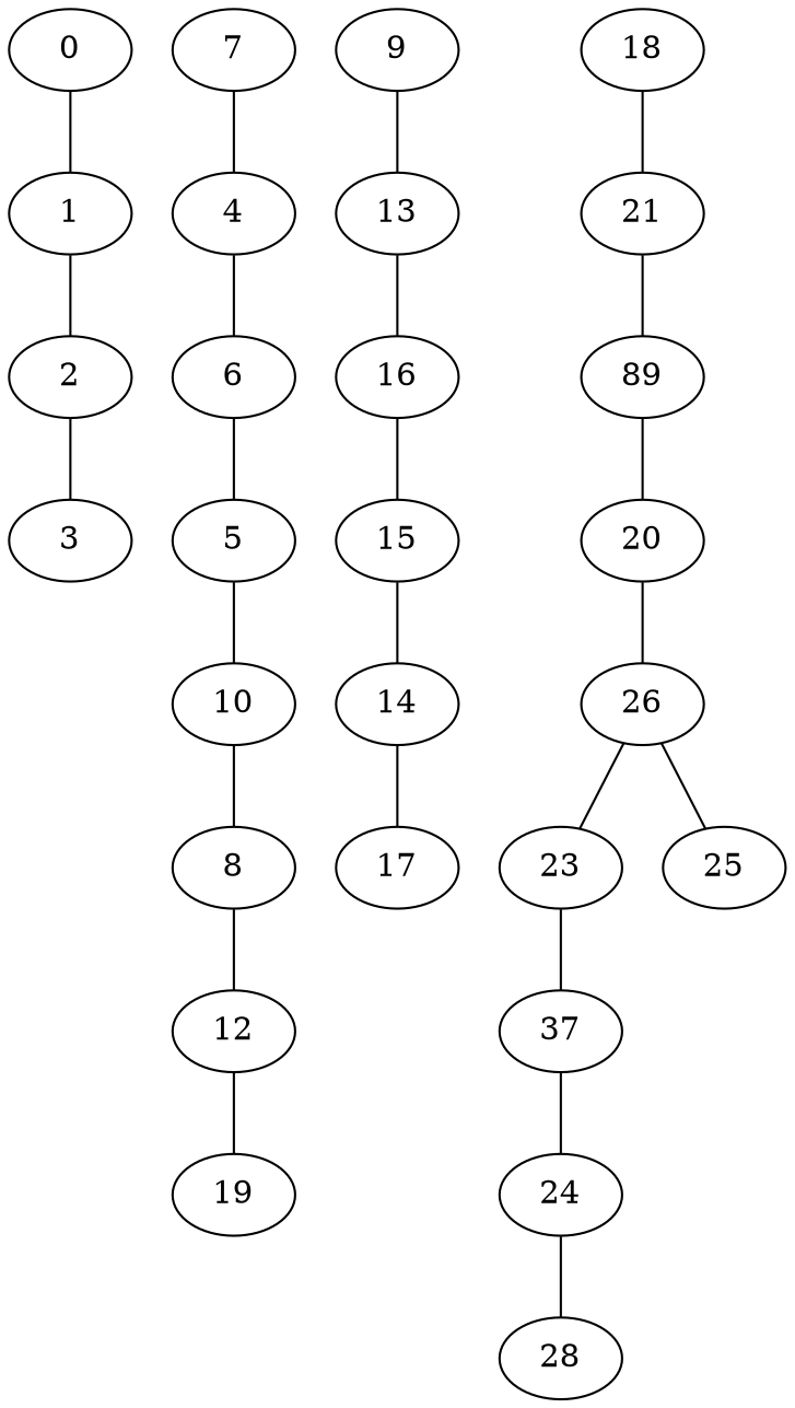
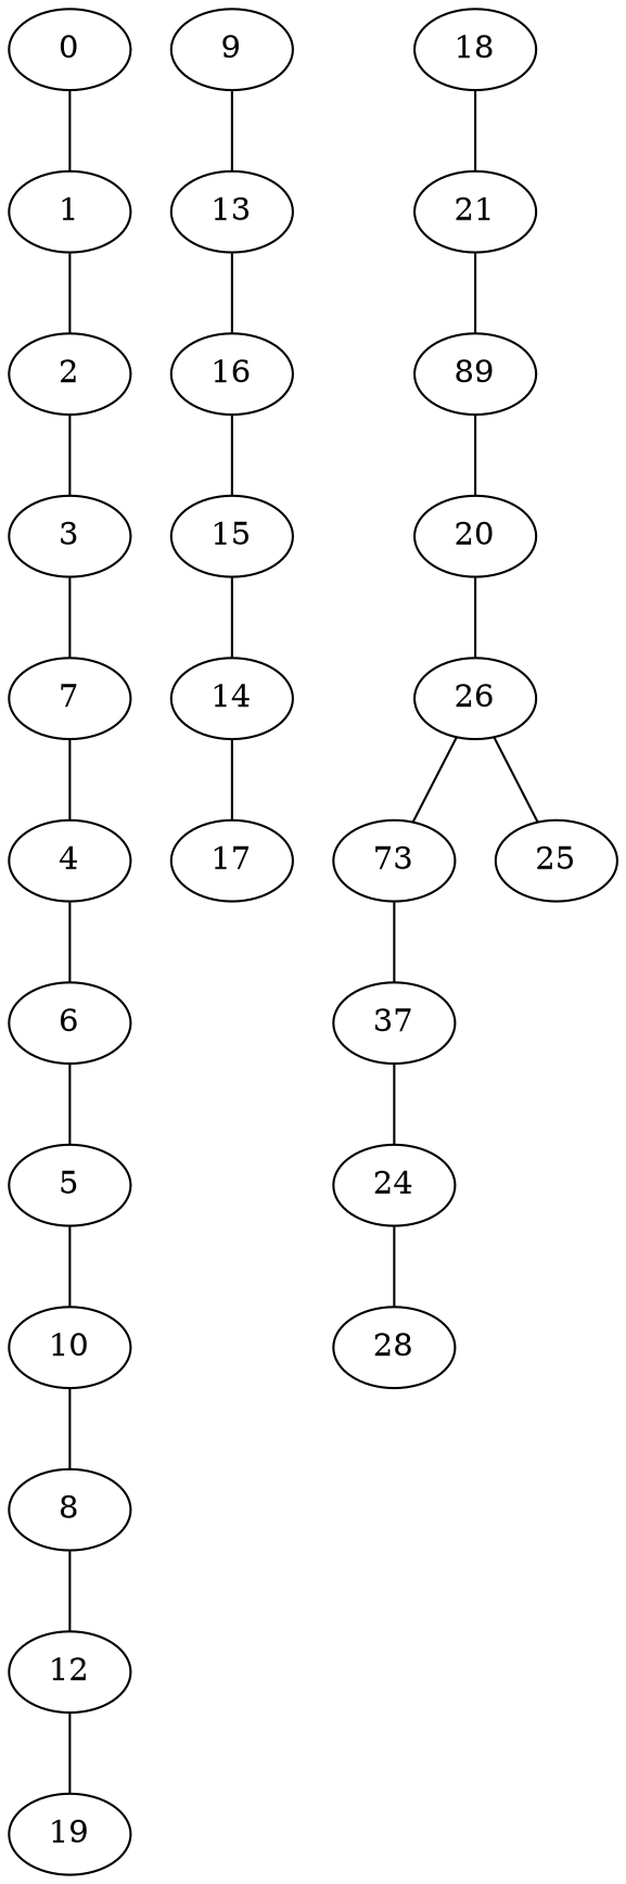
  graph {
    0
    1
    2
    3
    7
    4
    6
    5
    10
    8
    12
    19
    9
    13
    16
    15
    14
    17
    18
    21
    n21 [label=89]
    20
    26
-   23
+   23 [label=73]
    25
    n26 [label=37]
    24
    28
    0 -- 1
    1 -- 2
    2 -- 3
+   3 -- 7
    7 -- 4
    4 -- 6
    6 -- 5
    5 -- 10
    10 -- 8
    8 -- 12
    12 -- 19
    9 -- 13
    13 -- 16
    16 -- 15
    15 -- 14
    14 -- 17
    18 -- 21
    21 -- n21
    n21 -- 20
    20 -- 26
    26 -- 23
    26 -- 25
    23 -- n26
    n26 -- 24
    24 -- 28
  }
